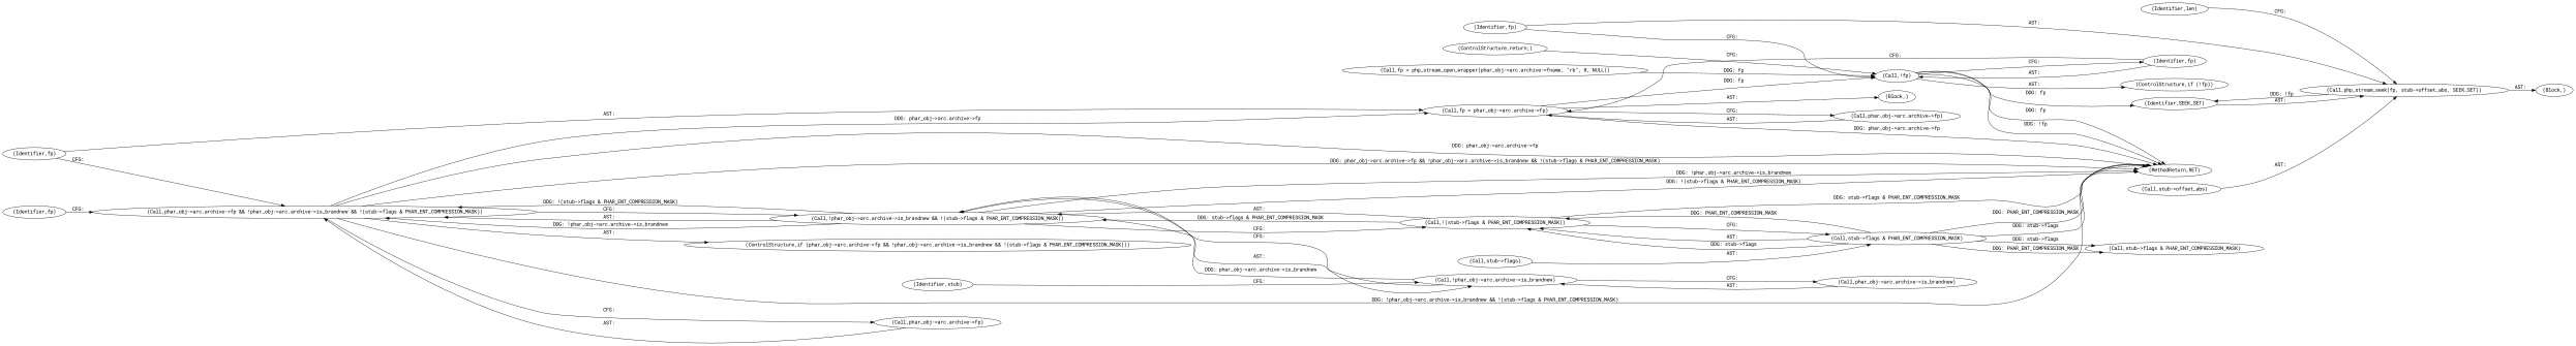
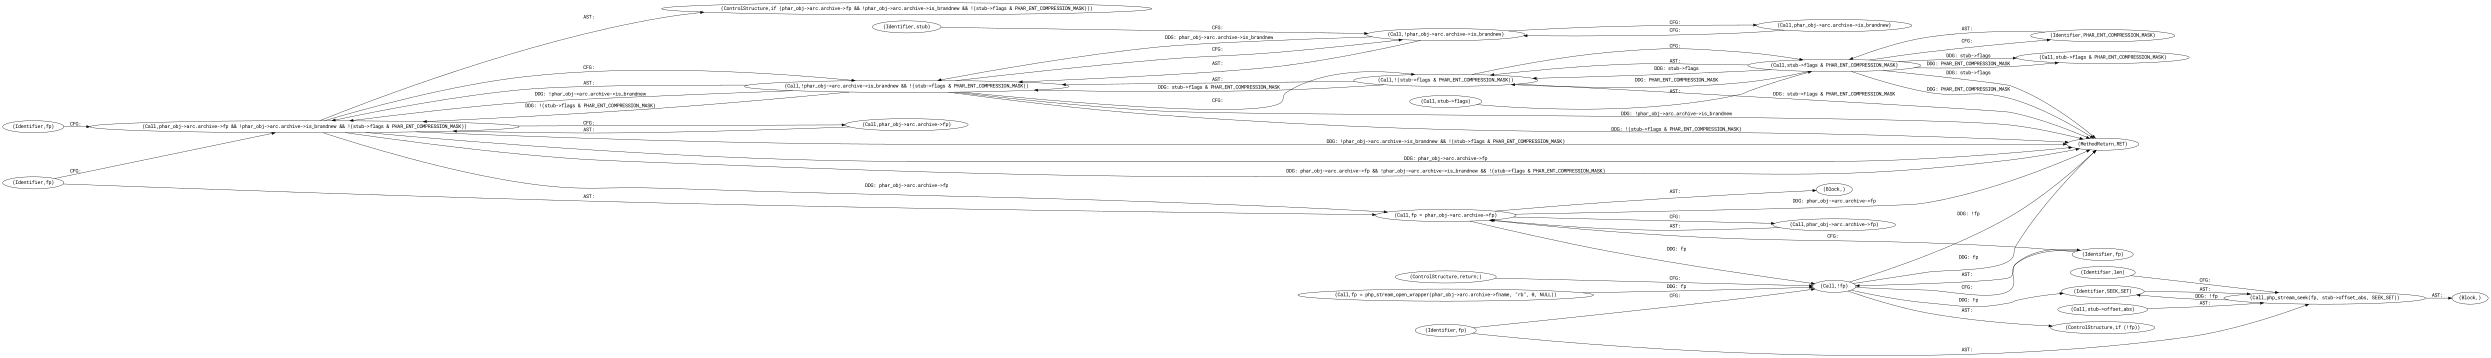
  digraph {
    fontname="Roboto Mono"
    rankdir=LR
    node [fontname="Roboto Mono"]
    edge [fontname="Roboto Mono"]
    n1 [label="(Call,phar_obj->arc.archive->fp && !phar_obj->arc.archive->is_brandnew && !(stub->flags & PHAR_ENT_COMPRESSION_MASK))"]
    n2 [label="(Call,!phar_obj->arc.archive->is_brandnew && !(stub->flags & PHAR_ENT_COMPRESSION_MASK))"]
    n3 [label="(Call,fp = phar_obj->arc.archive->fp)"]
    n4 [label="(ControlStructure,if (phar_obj->arc.archive->fp && !phar_obj->arc.archive->is_brandnew && !(stub->flags & PHAR_ENT_COMPRESSION_MASK)))"]
    n5 [label="(MethodReturn,RET)"]
    n6 [label="(Call,phar_obj->arc.archive->fp)"]
    n7 [label="(Call,!phar_obj->arc.archive->is_brandnew)"]
    n8 [label="(Call,!(stub->flags & PHAR_ENT_COMPRESSION_MASK))"]
    n9 [label="(Call,!fp)"]
    n10 [label="(Block,)"]
    n11 [label="(Call,phar_obj->arc.archive->fp)"]
    n12 [label="(Call,phar_obj->arc.archive->is_brandnew)"]
    n13 [label="(Call,stub->flags & PHAR_ENT_COMPRESSION_MASK)"]
    n14 [label="(Call,stub->flags & PHAR_ENT_COMPRESSION_MASK)"]
+   n15 [label="(Identifier,PHAR_ENT_COMPRESSION_MASK)"]
    n16 [label="(Identifier,fp)"]
    n17 [label="(ControlStructure,if (!fp))"]
    n18 [label="(Identifier,SEEK_SET)"]
    n19 [label="(Call,php_stream_seek(fp, stub->offset_abs, SEEK_SET))"]
    n20 [label="(Block,)"]
    n21 [label="(Identifier,fp)"]
    n22 [label="(Call,stub->flags)"]
    n23 [label="(Identifier,len)"]
    n24 [label="(Identifier,fp)"]
    n25 [label="(Call,stub->offset_abs)"]
    n26 [label="(Identifier,stub)"]
    n27 [label="(Call,fp = php_stream_open_wrapper(phar_obj->arc.archive->fname, \"rb\", 0, NULL))"]
    n28 [label="(ControlStructure,return;)"]
    n29 [label="(Identifier,fp)"]
    n1 -> n2 [label="CFG: "]
    n1 -> n3 [label="DDG: phar_obj->arc.archive->fp"]
    n1 -> n4 [label="AST: "]
    n1 -> n5 [label="DDG: !phar_obj->arc.archive->is_brandnew && !(stub->flags & PHAR_ENT_COMPRESSION_MASK)"]
    n1 -> n5 [label="DDG: phar_obj->arc.archive->fp"]
    n1 -> n5 [label="DDG: phar_obj->arc.archive->fp && !phar_obj->arc.archive->is_brandnew && !(stub->flags & PHAR_ENT_COMPRESSION_MASK)"]
    n1 -> n6 [label="CFG: "]
    n2 -> n1 [label="AST: "]
    n2 -> n1 [label="DDG: !phar_obj->arc.archive->is_brandnew"]
    n2 -> n1 [label="DDG: !(stub->flags & PHAR_ENT_COMPRESSION_MASK)"]
    n2 -> n5 [label="DDG: !phar_obj->arc.archive->is_brandnew"]
    n2 -> n5 [label="DDG: !(stub->flags & PHAR_ENT_COMPRESSION_MASK)"]
    n2 -> n7 [label="CFG: "]
    n2 -> n8 [label="CFG: "]
    n3 -> n5 [label="DDG: phar_obj->arc.archive->fp"]
    n3 -> n9 [label="DDG: fp"]
    n3 -> n10 [label="AST: "]
    n3 -> n11 [label="CFG: "]
    n6 -> n1 [label="AST: "]
    n7 -> n2 [label="AST: "]
    n7 -> n2 [label="DDG: phar_obj->arc.archive->is_brandnew"]
    n7 -> n12 [label="CFG: "]
    n8 -> n2 [label="AST: "]
    n8 -> n2 [label="DDG: stub->flags & PHAR_ENT_COMPRESSION_MASK"]
    n8 -> n5 [label="DDG: stub->flags & PHAR_ENT_COMPRESSION_MASK"]
    n8 -> n13 [label="CFG: "]
    n9 -> n5 [label="DDG: !fp"]
    n9 -> n5 [label="DDG: fp"]
    n9 -> n16 [label="CFG: "]
    n9 -> n17 [label="AST: "]
    n9 -> n18 [label="DDG: fp"]
    n11 -> n3 [label="AST: "]
-   n12 -> n7 [label="AST: "]
+   n12 -> n7 [label="CFG: "]
    n13 -> n5 [label="DDG: stub->flags"]
    n13 -> n5 [label="DDG: PHAR_ENT_COMPRESSION_MASK"]
    n13 -> n8 [label="AST: "]
    n13 -> n8 [label="DDG: stub->flags"]
    n13 -> n8 [label="DDG: PHAR_ENT_COMPRESSION_MASK"]
    n13 -> n14 [label="DDG: stub->flags"]
    n13 -> n14 [label="DDG: PHAR_ENT_COMPRESSION_MASK"]
+   n13 -> n15 [label="CFG: "]
+   n15 -> n13 [label="AST: "]
    n16 -> n3 [label="CFG: "]
    n16 -> n9 [label="AST: "]
    n18 -> n19 [label="AST: "]
    n19 -> n18 [label="DDG: !fp"]
    n19 -> n20 [label="AST: "]
    n21 -> n1 [label="CFG: "]
    n21 -> n3 [label="AST: "]
    n22 -> n13 [label="AST: "]
    n23 -> n19 [label="CFG: "]
    n24 -> n9 [label="CFG: "]
    n24 -> n19 [label="AST: "]
    n25 -> n19 [label="AST: "]
    n26 -> n7 [label="CFG: "]
    n27 -> n9 [label="DDG: fp"]
    n28 -> n9 [label="CFG: "]
    n29 -> n1 [label="CFG: "]
  }
